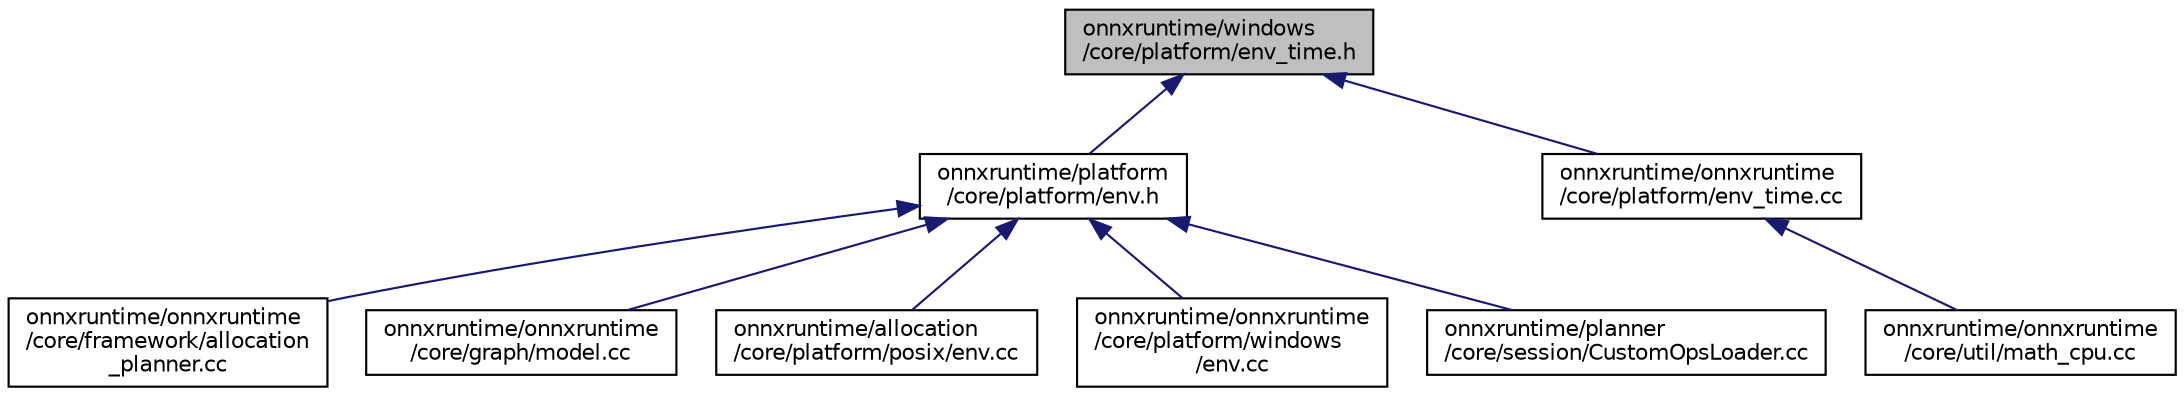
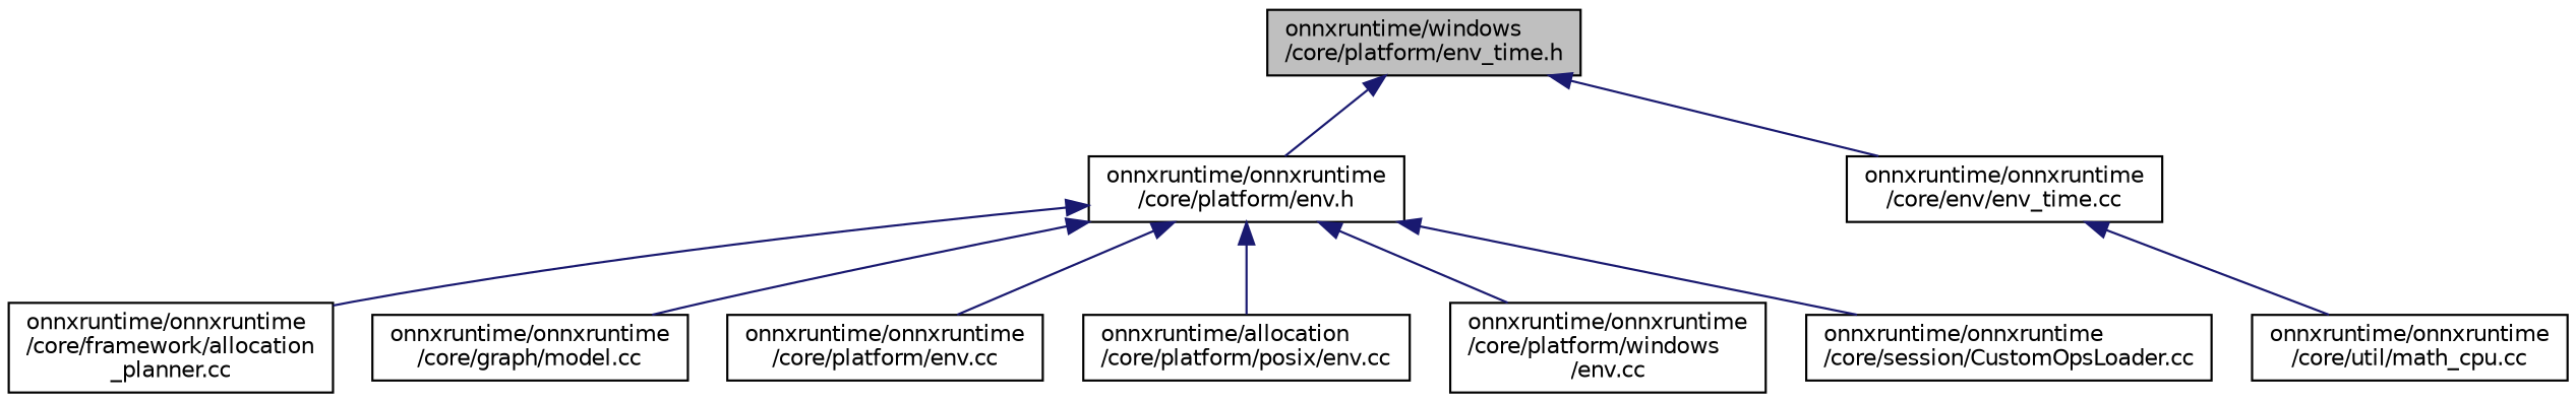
  digraph {
    node [color=black fillcolor=white fontname=Helvetica fontsize=10 shape=record style=filled]
    edge [color=midnightblue dir=back fontname=Helvetica fontsize=10 labelfontname=Helvetica labelfontsize=10 style=solid]
    n1 [fillcolor=grey75 fontcolor=black height=0.2 label="onnxruntime/windows\l/core/platform/env_time.h" width=0.4]
-   n2 [height=0.2 label="onnxruntime/platform\l/core/platform/env.h" width=0.4]
-   n3 [height=0.2 label="onnxruntime/onnxruntime\l/core/platform/env_time.cc" width=0.4]
+   n2 [height=0.2 label="onnxruntime/onnxruntime\l/core/platform/env.h" width=0.4]
+   n3 [height=0.2 label="onnxruntime/onnxruntime\l/core/env/env_time.cc" width=0.4]
    n4 [height=0.2 label="onnxruntime/onnxruntime\l/core/framework/allocation\l_planner.cc" width=0.4]
    n5 [height=0.2 label="onnxruntime/onnxruntime\l/core/graph/model.cc" width=0.4]
+   n6 [height=0.2 label="onnxruntime/onnxruntime\l/core/platform/env.cc" width=0.4]
    n7 [height=0.2 label="onnxruntime/allocation\l/core/platform/posix/env.cc" width=0.4]
    n8 [height=0.2 label="onnxruntime/onnxruntime\l/core/platform/windows\l/env.cc" width=0.4]
-   n9 [height=0.2 label="onnxruntime/planner\l/core/session/CustomOpsLoader.cc" width=0.4]
+   n9 [height=0.2 label="onnxruntime/onnxruntime\l/core/session/CustomOpsLoader.cc" width=0.4]
    n10 [height=0.2 label="onnxruntime/onnxruntime\l/core/util/math_cpu.cc" width=0.4]
    n1 -> n2
    n1 -> n3
    n2 -> n4
    n2 -> n5
+   n2 -> n6
    n2 -> n7
    n2 -> n8
    n2 -> n9
    n3 -> n10
  }
